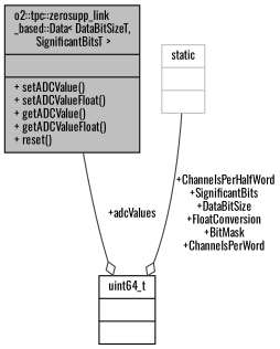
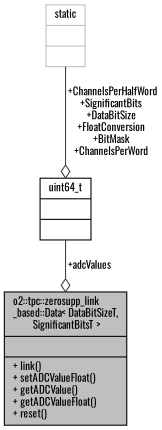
  digraph {
    fontname=Oswald
    node [color=black fontname=Oswald fontsize=10 shape=record]
    edge [arrowhead=odiamond color=grey25 fontname=Oswald fontsize=10 labelfontname=Helvetica labelfontsize=10 style=solid]
-   n1 [fillcolor=grey75 fontcolor=black height=0.2 label="{o2::tpc::zerosupp_link\l_based::Data\< DataBitSizeT,\l SignificantBitsT \>\n||+ setADCValue()\l+ setADCValueFloat()\l+ getADCValue()\l+ getADCValueFloat()\l+ reset()\l}" style=filled width=0.4]
+   n1 [fillcolor=grey75 fontcolor=black height=0.2 label="{o2::tpc::zerosupp_link\l_based::Data\< DataBitSizeT,\l SignificantBitsT \>\n||+ link()\l+ setADCValueFloat()\l+ getADCValue()\l+ getADCValueFloat()\l+ reset()\l}" style=filled width=0.4]
    n2 [height=0.2 label="{uint64_t\n||}" width=0.4]
    n3 [color=grey75 height=0.2 label="{static\n||}" width=0.4]
-   n1 -> n2 [label=" +adcValues"]
+   n2 -> n1 [label=" +adcValues"]
    n3 -> n2 [label=" +ChannelsPerHalfWord\n+SignificantBits\n+DataBitSize\n+FloatConversion\n+BitMask\n+ChannelsPerWord"]
  }
